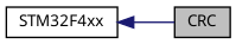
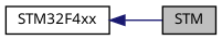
  digraph {
    rankdir=LR
    fontname="Noto Sans"
    node [color=black fontname="Noto Sans" fontsize=10 shape=record style=filled]
    n1 [fillcolor=white height=0.2 label=STM32F4xx width=0.4]
-   n2 [fillcolor=grey75 fontcolor=black height=0.2 label=CRC width=0.4]
+   n2 [fillcolor=grey75 fontcolor=black height=0.2 label=STM width=0.4]
    n1 -> n2 [color=midnightblue dir=back fontname="Noto Sans" fontsize=10 labelfontname=Helvetica labelfontsize=10 shape=plaintext style=solid]
  }
